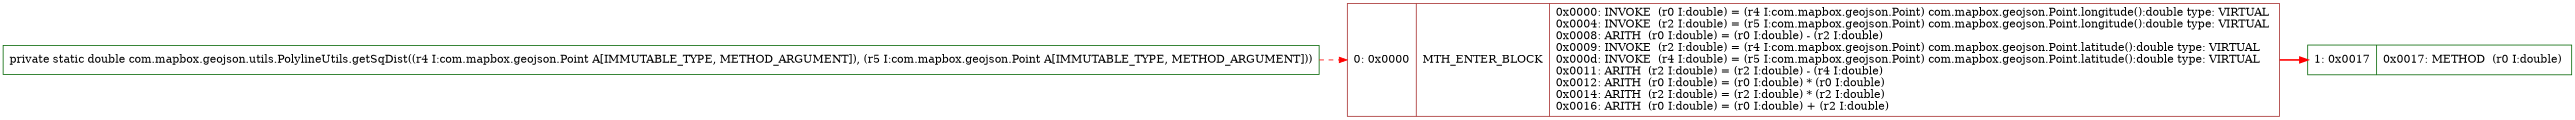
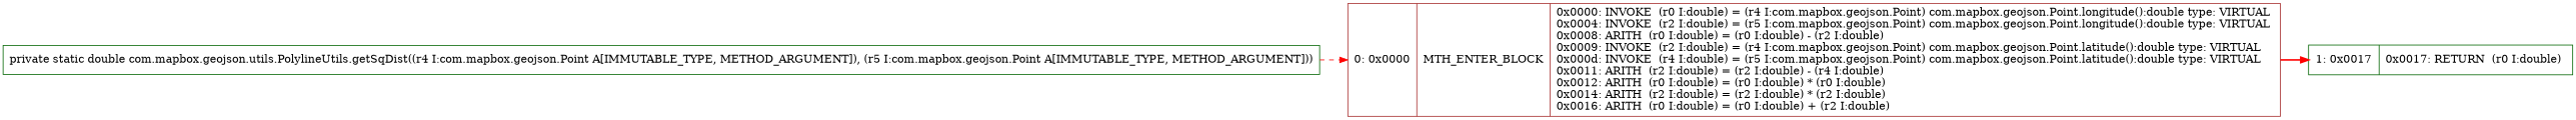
  digraph {
    rankdir=LR
    node [shape=record color=darkgreen]
    edge [color=red]
    n1 [label="{0\:\ 0x0000|MTH_ENTER_BLOCK\l|0x0000: INVOKE  (r0 I:double) = (r4 I:com.mapbox.geojson.Point) com.mapbox.geojson.Point.longitude():double type: VIRTUAL \l0x0004: INVOKE  (r2 I:double) = (r5 I:com.mapbox.geojson.Point) com.mapbox.geojson.Point.longitude():double type: VIRTUAL \l0x0008: ARITH  (r0 I:double) = (r0 I:double) \- (r2 I:double) \l0x0009: INVOKE  (r2 I:double) = (r4 I:com.mapbox.geojson.Point) com.mapbox.geojson.Point.latitude():double type: VIRTUAL \l0x000d: INVOKE  (r4 I:double) = (r5 I:com.mapbox.geojson.Point) com.mapbox.geojson.Point.latitude():double type: VIRTUAL \l0x0011: ARITH  (r2 I:double) = (r2 I:double) \- (r4 I:double) \l0x0012: ARITH  (r0 I:double) = (r0 I:double) * (r0 I:double) \l0x0014: ARITH  (r2 I:double) = (r2 I:double) * (r2 I:double) \l0x0016: ARITH  (r0 I:double) = (r0 I:double) + (r2 I:double) \l}" color=brown]
-   n2 [label="{1\:\ 0x0017|0x0017: METHOD  (r0 I:double) \l}"]
+   n2 [label="{1\:\ 0x0017|0x0017: RETURN  (r0 I:double) \l}"]
    n3 [label="{private static double com.mapbox.geojson.utils.PolylineUtils.getSqDist((r4 I:com.mapbox.geojson.Point A[IMMUTABLE_TYPE, METHOD_ARGUMENT]), (r5 I:com.mapbox.geojson.Point A[IMMUTABLE_TYPE, METHOD_ARGUMENT])) }"]
    n1 -> n2 [style=bold]
    n3 -> n1 [style=dashed]
  }
